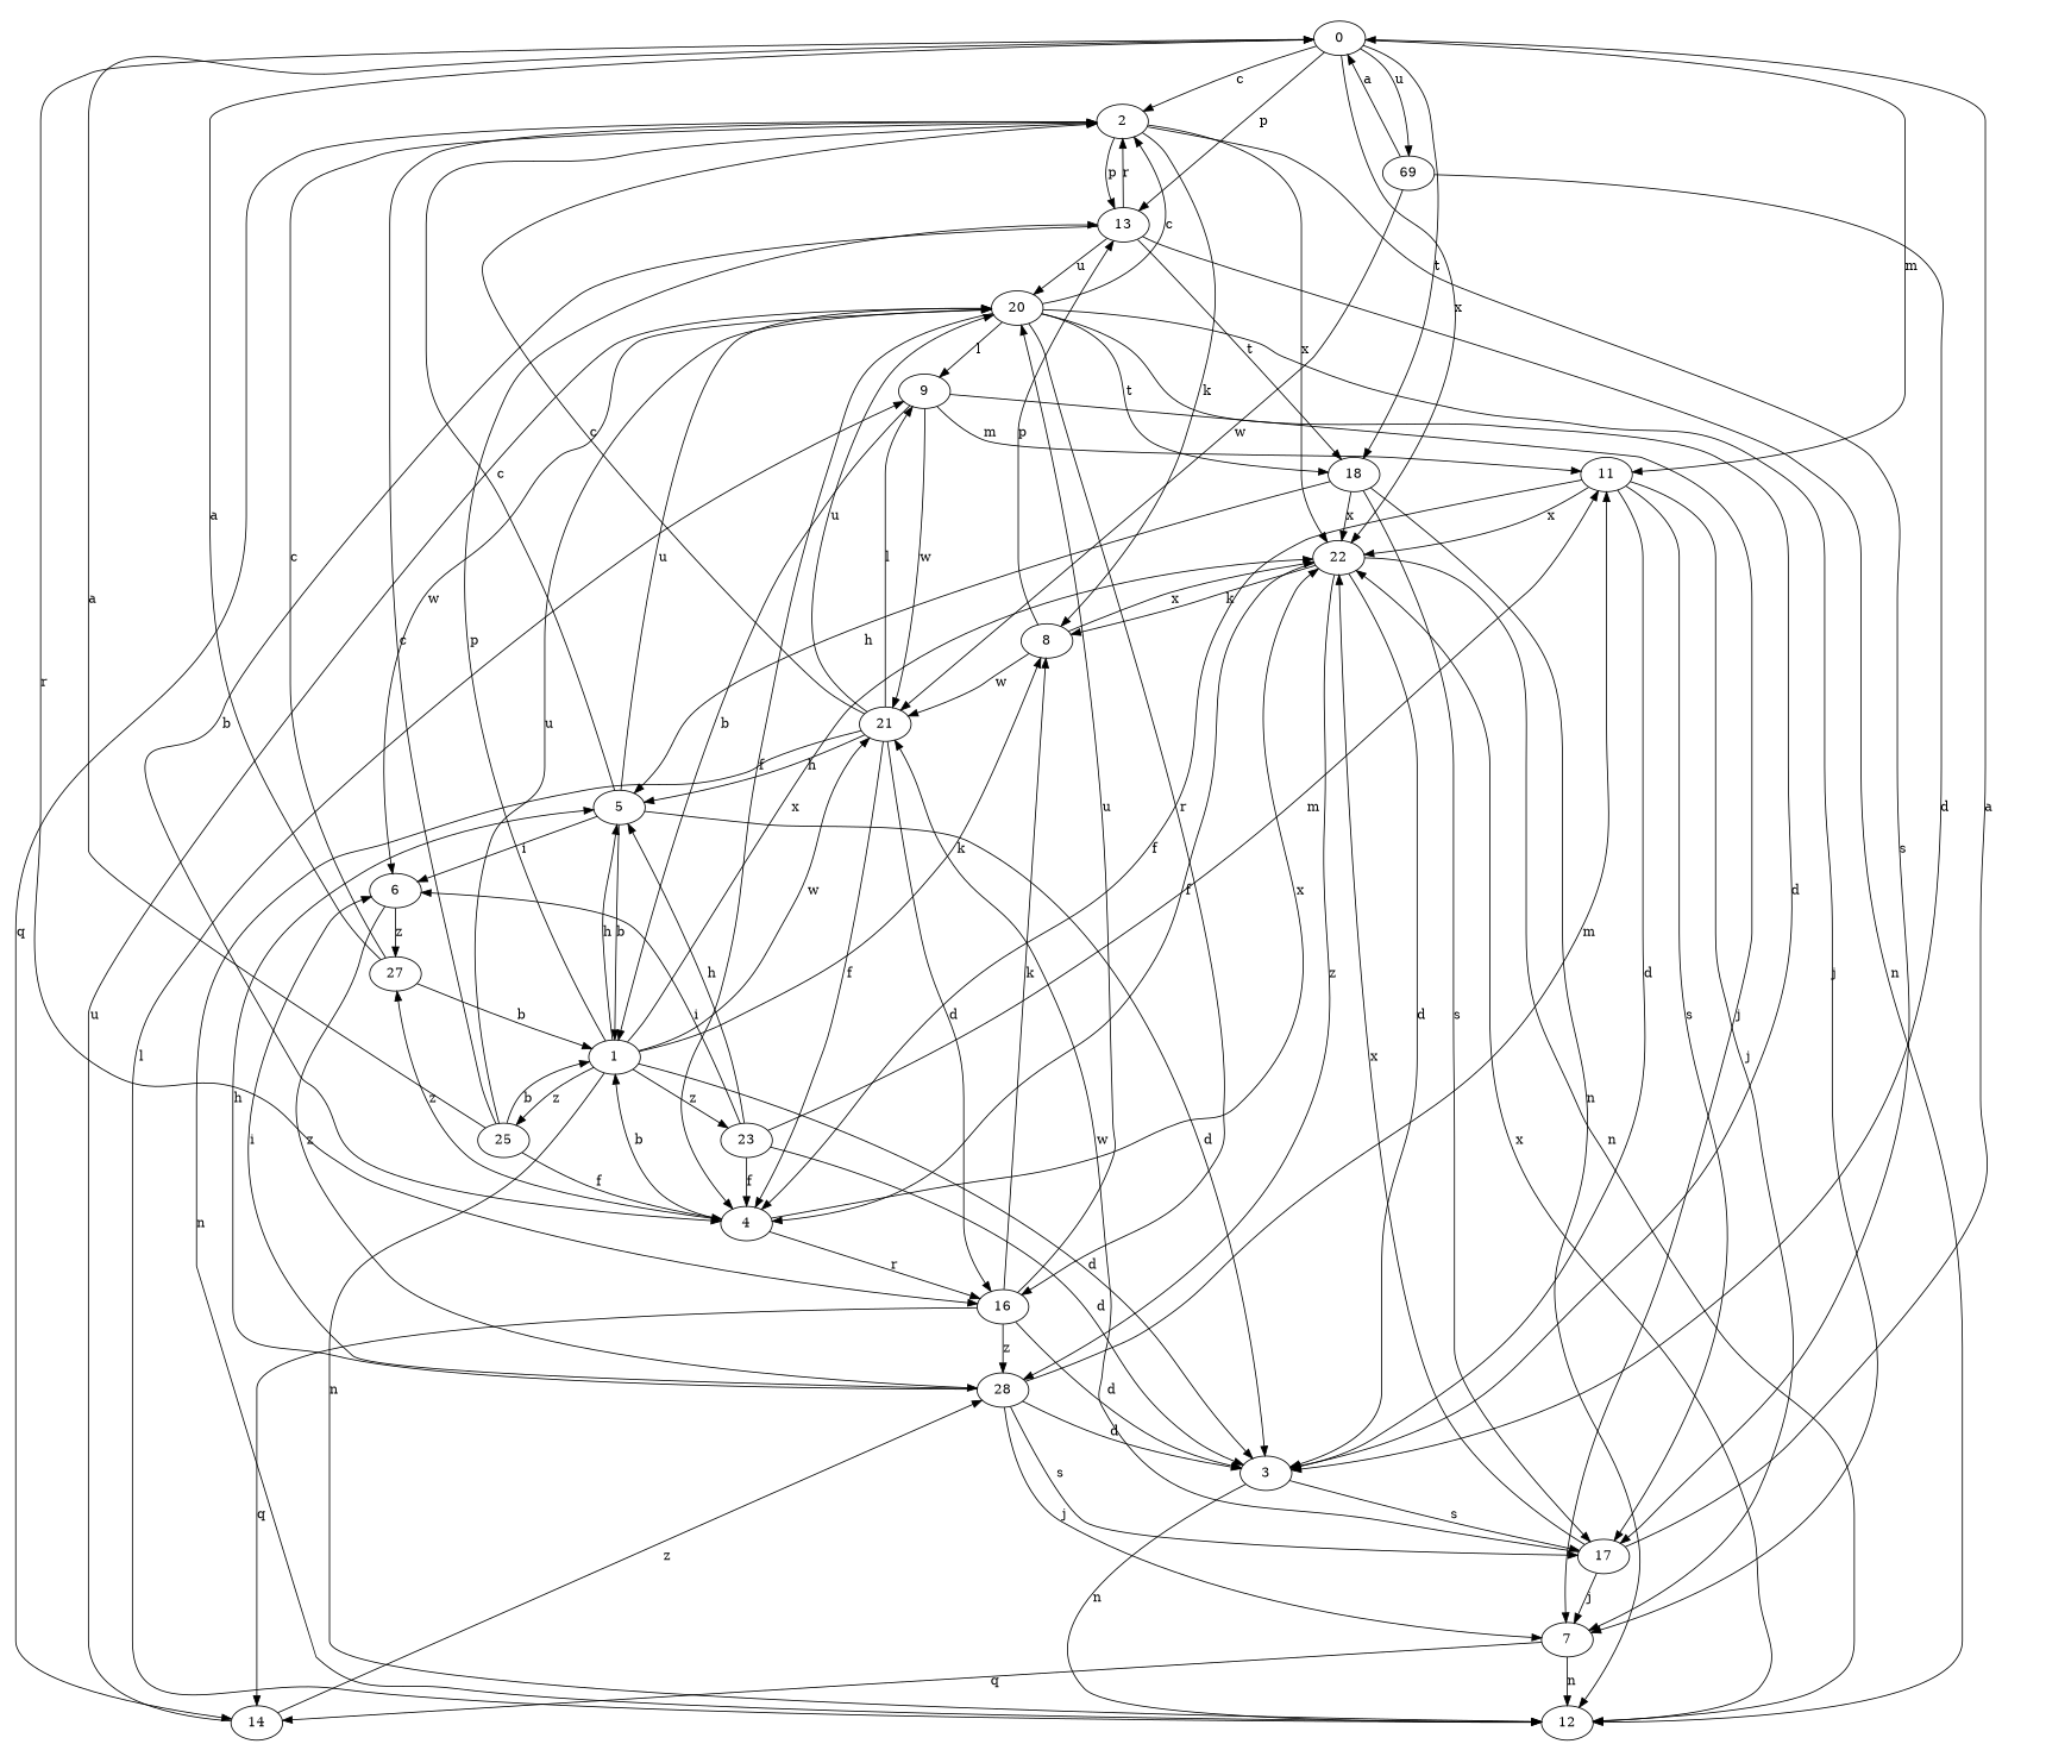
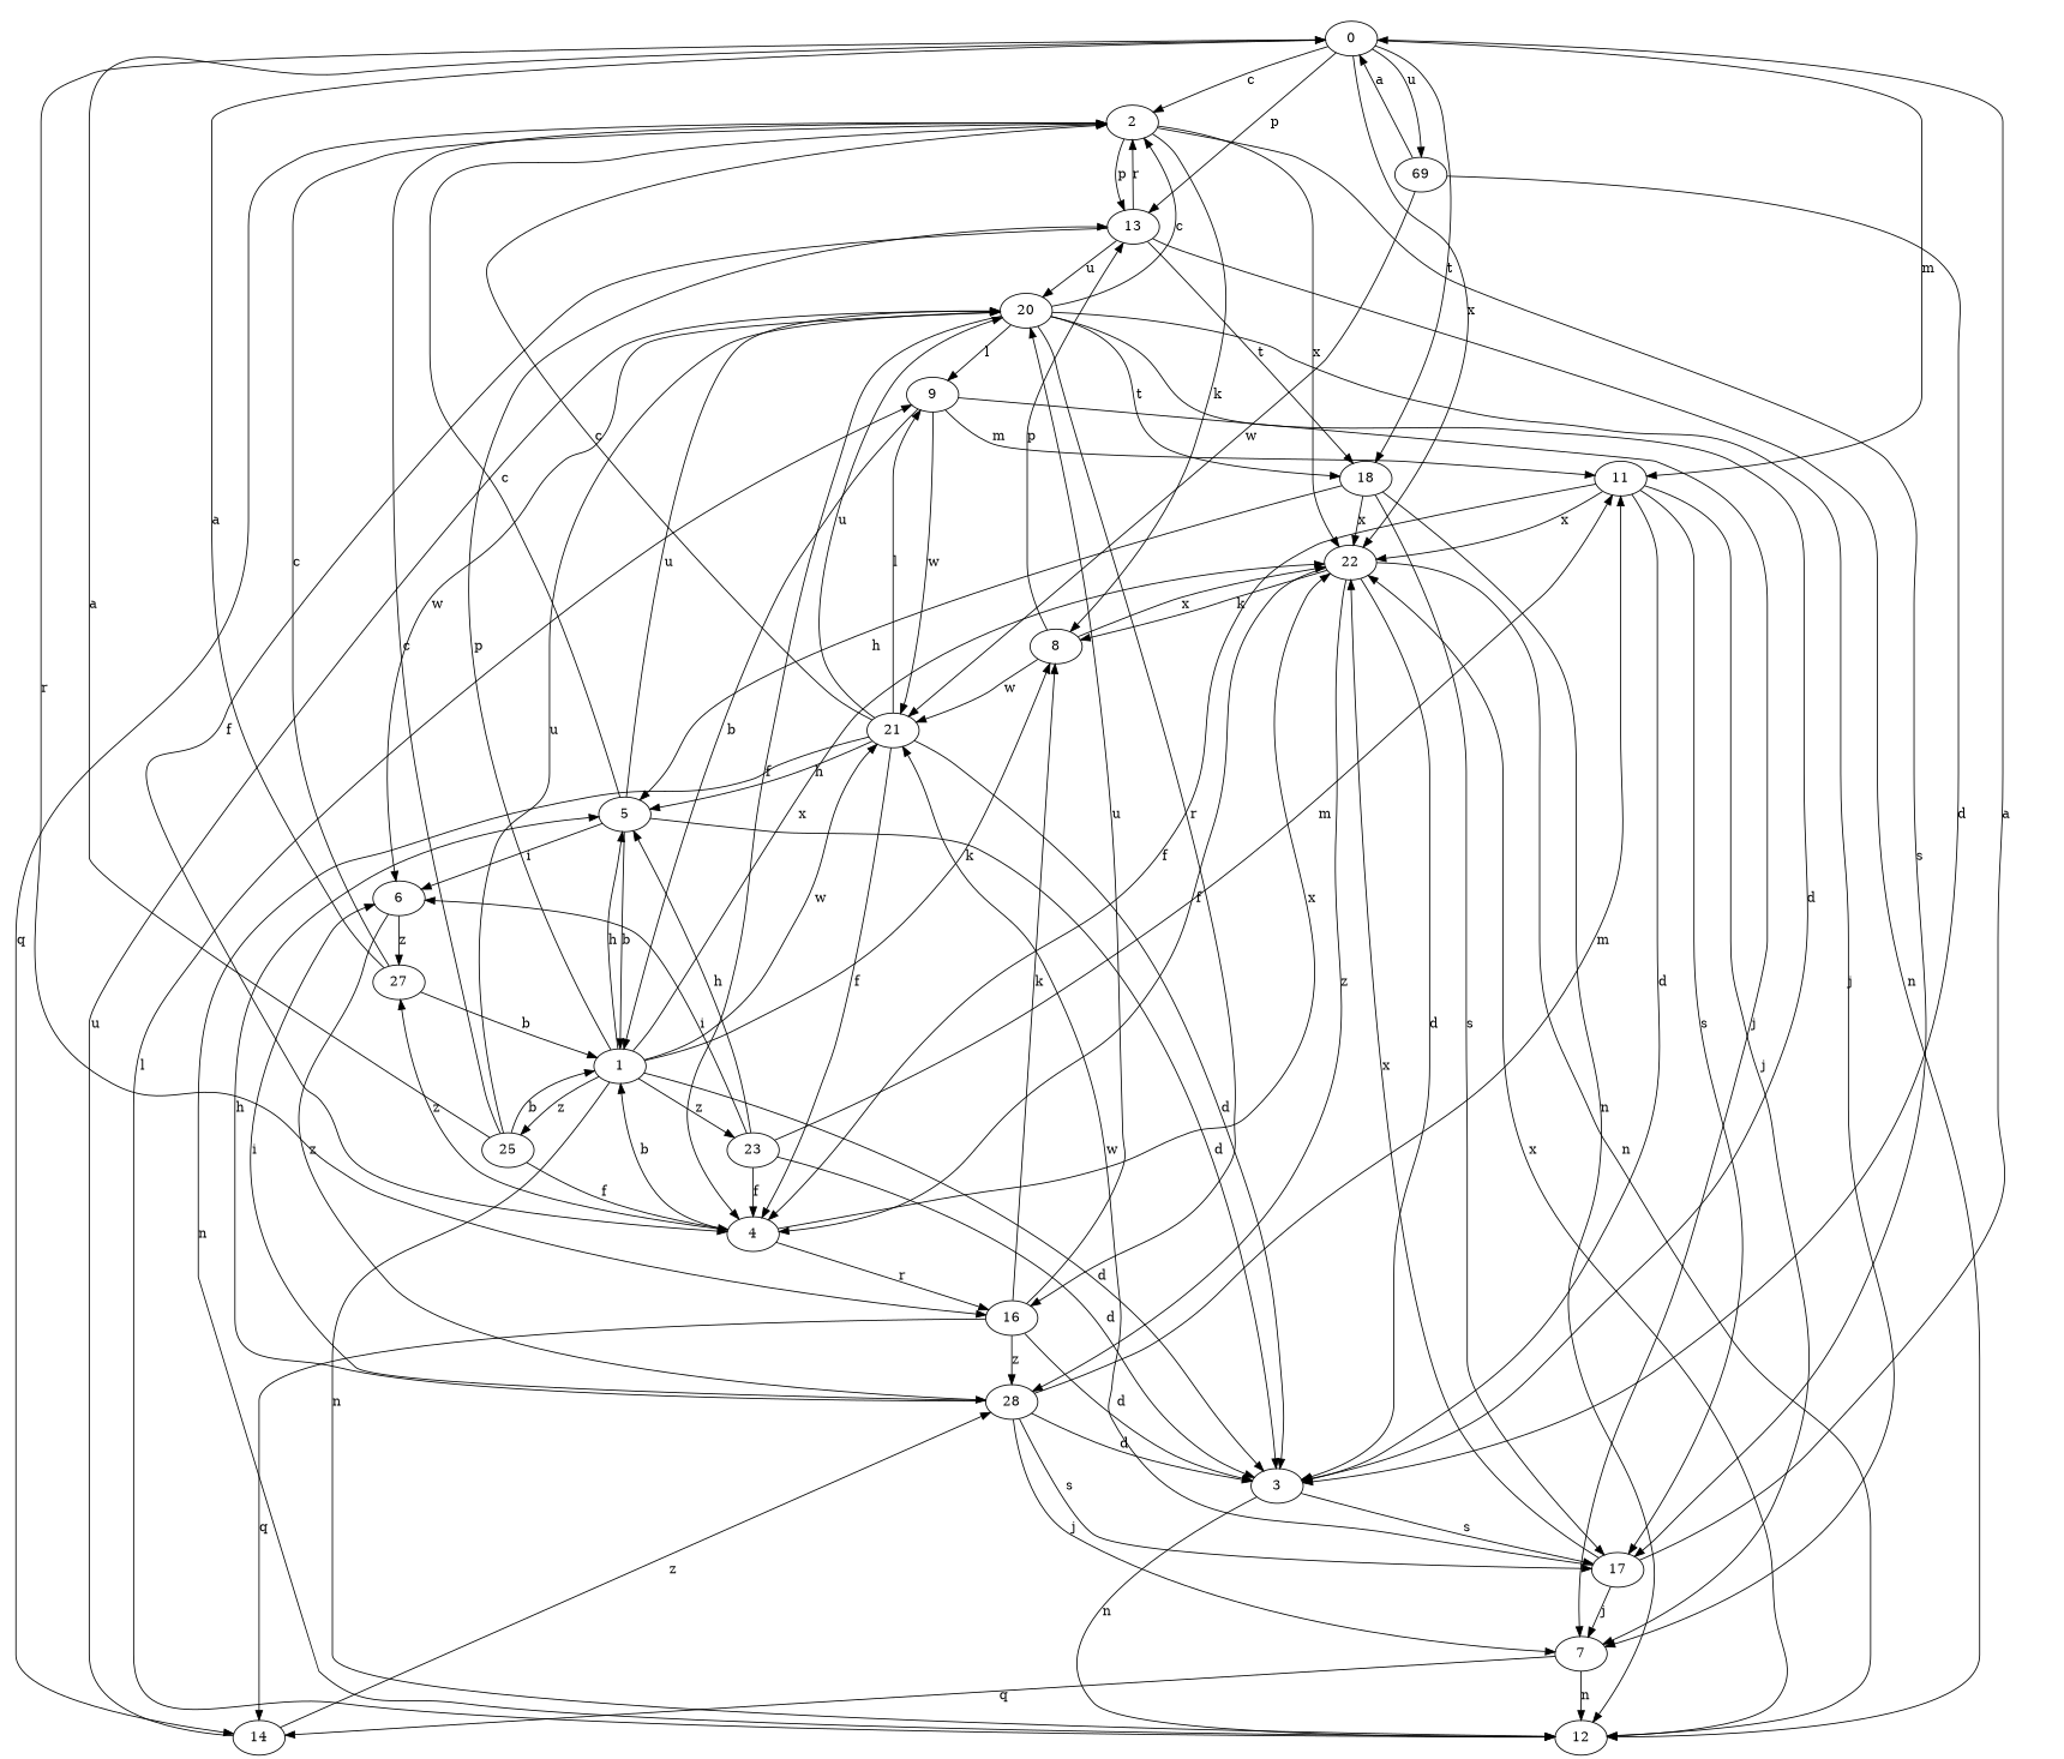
  strict digraph {
    0
    2
    11
    13
    16
    18
    n7 [label=69]
    22
    8
    14
    17
    3
    4
    7
    12
    20
    28
    5
    21
    1
    23
    25
    6
    9
    27
    0 -> 2 [label=c]
    0 -> 11 [label=m]
    0 -> 13 [label=p]
    0 -> 16 [label=r]
    0 -> 18 [label=t]
    0 -> n7 [label=u]
    0 -> 22 [label=x]
    2 -> 13 [label=p]
    2 -> 22 [label=x]
    2 -> 8 [label=k]
    2 -> 14 [label=q]
    2 -> 17 [label=s]
    11 -> 22 [label=x]
    11 -> 17 [label=s]
    11 -> 3 [label=d]
    11 -> 4 [label=f]
    11 -> 7 [label=j]
    13 -> 2 [label=r]
    13 -> 18 [label=t]
-   13 -> 4 [label=b]
+   13 -> 4 [label=f]
    13 -> 12 [label=n]
    13 -> 20 [label=u]
    16 -> 8 [label=k]
    16 -> 14 [label=q]
    16 -> 3 [label=d]
    16 -> 20 [label=u]
    16 -> 28 [label=z]
    18 -> 22 [label=x]
    18 -> 17 [label=s]
    18 -> 12 [label=n]
    18 -> 5 [label=h]
    n7 -> 0 [label=a]
    n7 -> 3 [label=d]
    n7 -> 21 [label=w]
    22 -> 8 [label=k]
    22 -> 3 [label=d]
    22 -> 4 [label=f]
    22 -> 12 [label=n]
    22 -> 28 [label=z]
    8 -> 13 [label=p]
    8 -> 22 [label=x]
    8 -> 21 [label=w]
    14 -> 20 [label=u]
    14 -> 28 [label=z]
    17 -> 0 [label=a]
    17 -> 22 [label=x]
    17 -> 7 [label=j]
    17 -> 21 [label=w]
    3 -> 17 [label=s]
    3 -> 12 [label=n]
    4 -> 16 [label=r]
    4 -> 22 [label=x]
    4 -> 1 [label=b]
    4 -> 27 [label=z]
    7 -> 14 [label=q]
    7 -> 12 [label=n]
    12 -> 22 [label=x]
    12 -> 9 [label=l]
    20 -> 2 [label=c]
    20 -> 16 [label=r]
    20 -> 18 [label=t]
    20 -> 3 [label=d]
    20 -> 4 [label=f]
    20 -> 7 [label=j]
    20 -> 6 [label=w]
    20 -> 9 [label=l]
    28 -> 11 [label=m]
    28 -> 17 [label=s]
    28 -> 3 [label=d]
    28 -> 7 [label=j]
    28 -> 5 [label=h]
    28 -> 6 [label=i]
    5 -> 2 [label=c]
    5 -> 3 [label=d]
    5 -> 20 [label=u]
    5 -> 1 [label=b]
    5 -> 6 [label=i]
    21 -> 2 [label=c]
-   21 -> 16 [label=d]
+   21 -> 3 [label=d]
    21 -> 4 [label=f]
    21 -> 12 [label=n]
    21 -> 20 [label=u]
    21 -> 5 [label=h]
    21 -> 9 [label=l]
    1 -> 13 [label=p]
    1 -> 22 [label=x]
    1 -> 8 [label=k]
    1 -> 3 [label=d]
    1 -> 12 [label=n]
    1 -> 5 [label=h]
    1 -> 21 [label=w]
    1 -> 23 [label=z]
    1 -> 25 [label=z]
    23 -> 11 [label=m]
    23 -> 3 [label=d]
    23 -> 4 [label=f]
    23 -> 5 [label=h]
    23 -> 6 [label=i]
    25 -> 0 [label=a]
    25 -> 2 [label=c]
    25 -> 4 [label=f]
    25 -> 20 [label=u]
    25 -> 1 [label=b]
    6 -> 28 [label=z]
    6 -> 27 [label=z]
    9 -> 11 [label=m]
    9 -> 7 [label=j]
    9 -> 21 [label=w]
    9 -> 1 [label=b]
    27 -> 0 [label=a]
    27 -> 2 [label=c]
    27 -> 1 [label=b]
  }
